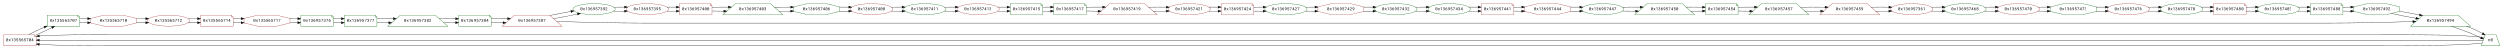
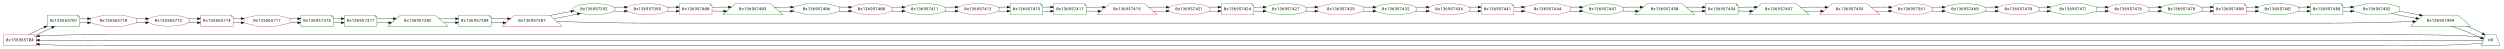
  digraph {
    fontname="Roboto Mono"
    rankdir=LR
    node [color=darkgreen fontname="Roboto Mono" shape=ellipse]
    edge [fontname="Roboto Mono"]
    n1 [color=brown label="0x135565704" shape=note]
    n2 [label="0x135565707" shape=note]
    n3 [color=brown label="0x135565710" shape=octagon]
    n4 [color=brown label="0x135565712"]
    n5 [color=brown label="0x135565714" shape=note]
    n6 [color=brown label="0x135565717" shape=octagon]
    n7 [label="0x136957376" shape=note]
    n8 [label="0x136957377" shape=note]
    n9 [label="0x136957382" shape=trapezium]
    n10 [label="0x136957384" shape=note]
    n11 [color=brown label="0x136957387" shape=trapezium]
    n12 [label="0x136957392"]
    n46 [label="0x136957494" shape=trapezium]
    n13 [color=brown label="0x136957395"]
    n0 [shape=trapezium]
    n14 [color=brown label="0x136957400" shape=note]
    n15 [label="0x136957403" shape=trapezium]
    n16 [label="0x136957406" shape=octagon]
    n17 [color=brown label="0x136957408"]
    n18 [label="0x136957411"]
    n19 [color=brown label="0x136957413"]
    n20 [label="0x136957415" shape=note]
    n21 [label="0x136957417" shape=note]
    n22 [color=brown label="0x136957419" shape=trapezium]
    n23 [color=brown label="0x136957421"]
    n24 [color=brown label="0x136957424" shape=note]
    n25 [label="0x136957427"]
    n26 [color=brown label="0x136957429" shape=octagon]
    n27 [label="0x136957432"]
-   n28 [label="0x136957434"]
+   n28 [color=brown label="0x136957434"]
    n29 [color=brown label="0x136957441" shape=note]
    n30 [color=brown label="0x136957444" shape=octagon]
    n31 [label="0x136957447"]
    n32 [label="0x136957450" shape=trapezium]
    n33 [label="0x136957454" shape=note]
    n34 [label="0x136957457" shape=trapezium]
    n35 [color=brown label="0x136957459" shape=trapezium]
    n36 [color=brown label="0x136957361"]
    n37 [label="0x136957468"]
    n38 [color=brown label="0x136957470"]
    n39 [label="0x136957473" shape=octagon]
    n40 [color=brown label="0x136957476"]
    n41 [label="0x136957478"]
    n42 [color=brown label="0x136957480" shape=note]
    n43 [label="0x136957483"]
    n44 [label="0x136957488" shape=note]
    n45 [label="0x136957492" shape=octagon]
    n1 -> n2
    n1 -> n2
    n2 -> n3
    n2 -> n3
    n3 -> n4
    n3 -> n4
    n4 -> n5
    n4 -> n5
    n5 -> n6
    n5 -> n6
    n6 -> n7
    n6 -> n7
    n7 -> n8
    n7 -> n8
    n8 -> n9
    n8 -> n9
    n9 -> n10
    n9 -> n10
    n10 -> n11
    n10 -> n11
    n11 -> n12
    n11 -> n12
    n11 -> n46
    n12 -> n13
    n12 -> n13
    n46 -> n0
    n46 -> n0
    n13 -> n14
    n13 -> n14
    n0 -> n1
    n0 -> n1
    n0 -> n1
    n14 -> n15
    n14 -> n15
    n15 -> n16
    n15 -> n16
    n16 -> n17
    n16 -> n17
    n17 -> n18
    n17 -> n18
    n18 -> n19
    n18 -> n19
    n19 -> n20
    n19 -> n20
    n20 -> n21
    n20 -> n21
    n21 -> n22
    n21 -> n22
    n22 -> n23
    n22 -> n23
    n23 -> n24
    n23 -> n24
    n24 -> n25
    n24 -> n25
    n25 -> n26
    n25 -> n26
    n26 -> n27
    n26 -> n27
    n27 -> n28
    n27 -> n28
    n28 -> n29
    n28 -> n29
    n29 -> n30
    n29 -> n30
    n30 -> n31
    n30 -> n31
    n31 -> n32
    n31 -> n32
    n32 -> n33
    n32 -> n33
    n33 -> n34
    n33 -> n34
    n34 -> n35
    n34 -> n35
    n35 -> n36
    n35 -> n36
    n36 -> n37
    n36 -> n37
    n37 -> n38
    n37 -> n38
    n38 -> n39
    n38 -> n39
    n39 -> n40
    n39 -> n40
    n40 -> n41
    n40 -> n41
    n41 -> n42
    n41 -> n42
    n42 -> n43
    n42 -> n43
    n43 -> n44
    n43 -> n44
    n44 -> n45
    n44 -> n45
    n45 -> n46
    n45 -> n46
  }
